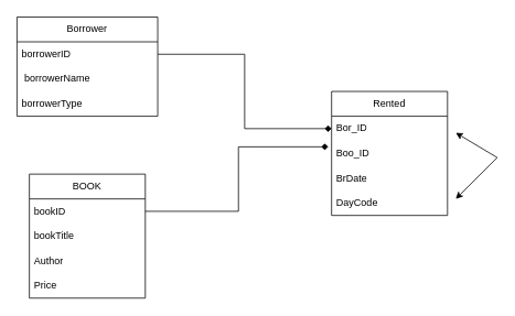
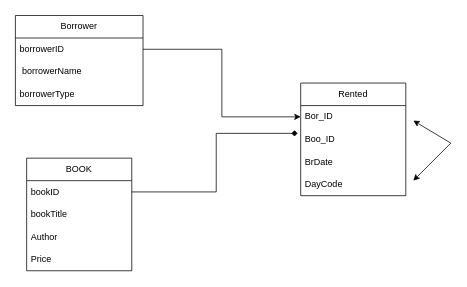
  <mxCell id="0" />
  <mxCell id="1" parent="0" />
  <mxCell id="2" value="Borrower" style="swimlane;fontStyle=0;childLayout=stackLayout;horizontal=1;startSize=30;horizontalStack=0;resizeParent=1;resizeParentMax=0;resizeLast=0;collapsible=1;marginBottom=0;whiteSpace=wrap;html=1;" vertex="1" parent="1"><mxGeometry x="20" y="20" width="170" height="120" as="geometry" /></mxCell>
  <mxCell id="3" value="borrowerID" style="text;strokeColor=none;fillColor=none;align=left;verticalAlign=middle;spacingLeft=4;spacingRight=4;overflow=hidden;points=[[0,0.5],[1,0.5]];portConstraint=eastwest;rotatable=0;whiteSpace=wrap;html=1;" vertex="1" parent="2"><mxGeometry y="30" width="170" height="30" as="geometry" /></mxCell>
  <mxCell id="4" value="&amp;nbsp;borrowerName" style="text;strokeColor=none;fillColor=none;align=left;verticalAlign=middle;spacingLeft=4;spacingRight=4;overflow=hidden;points=[[0,0.5],[1,0.5]];portConstraint=eastwest;rotatable=0;whiteSpace=wrap;html=1;" vertex="1" parent="2"><mxGeometry y="60" width="170" height="30" as="geometry" /></mxCell>
  <mxCell id="5" value="borrowerType" style="text;strokeColor=none;fillColor=none;align=left;verticalAlign=middle;spacingLeft=4;spacingRight=4;overflow=hidden;points=[[0,0.5],[1,0.5]];portConstraint=eastwest;rotatable=0;whiteSpace=wrap;html=1;" vertex="1" parent="2"><mxGeometry y="90" width="170" height="30" as="geometry" /></mxCell>
  <mxCell id="6" value="BOOK" style="swimlane;fontStyle=0;childLayout=stackLayout;horizontal=1;startSize=30;horizontalStack=0;resizeParent=1;resizeParentMax=0;resizeLast=0;collapsible=1;marginBottom=0;whiteSpace=wrap;html=1;" vertex="1" parent="1"><mxGeometry x="35" y="210" width="140" height="150" as="geometry" /></mxCell>
  <mxCell id="7" value="bookID" style="text;strokeColor=none;fillColor=none;align=left;verticalAlign=middle;spacingLeft=4;spacingRight=4;overflow=hidden;points=[[0,0.5],[1,0.5]];portConstraint=eastwest;rotatable=0;whiteSpace=wrap;html=1;" vertex="1" parent="6"><mxGeometry y="30" width="140" height="30" as="geometry" /></mxCell>
  <mxCell id="8" value="bookTitle" style="text;strokeColor=none;fillColor=none;align=left;verticalAlign=middle;spacingLeft=4;spacingRight=4;overflow=hidden;points=[[0,0.5],[1,0.5]];portConstraint=eastwest;rotatable=0;whiteSpace=wrap;html=1;" vertex="1" parent="6"><mxGeometry y="60" width="140" height="30" as="geometry" /></mxCell>
  <mxCell id="9" value="Author" style="text;strokeColor=none;fillColor=none;align=left;verticalAlign=middle;spacingLeft=4;spacingRight=4;overflow=hidden;points=[[0,0.5],[1,0.5]];portConstraint=eastwest;rotatable=0;whiteSpace=wrap;html=1;" vertex="1" parent="6"><mxGeometry y="90" width="140" height="30" as="geometry" /></mxCell>
  <mxCell id="10" value="Price" style="text;strokeColor=none;fillColor=none;align=left;verticalAlign=middle;spacingLeft=4;spacingRight=4;overflow=hidden;points=[[0,0.5],[1,0.5]];portConstraint=eastwest;rotatable=0;whiteSpace=wrap;html=1;" vertex="1" parent="6"><mxGeometry y="120" width="140" height="30" as="geometry" /></mxCell>
  <mxCell id="11" value="Rented" style="swimlane;fontStyle=0;childLayout=stackLayout;horizontal=1;startSize=30;horizontalStack=0;resizeParent=1;resizeParentMax=0;resizeLast=0;collapsible=1;marginBottom=0;whiteSpace=wrap;html=1;" vertex="1" parent="1"><mxGeometry x="400" y="110" width="140" height="150" as="geometry" /></mxCell>
  <mxCell id="12" value="Bor_ID" style="text;strokeColor=none;fillColor=none;align=left;verticalAlign=middle;spacingLeft=4;spacingRight=4;overflow=hidden;points=[[0,0.5],[1,0.5]];portConstraint=eastwest;rotatable=0;whiteSpace=wrap;html=1;" vertex="1" parent="11"><mxGeometry y="30" width="140" height="30" as="geometry" /></mxCell>
  <mxCell id="13" value="Boo_ID" style="text;strokeColor=none;fillColor=none;align=left;verticalAlign=middle;spacingLeft=4;spacingRight=4;overflow=hidden;points=[[0,0.5],[1,0.5]];portConstraint=eastwest;rotatable=0;whiteSpace=wrap;html=1;" vertex="1" parent="11"><mxGeometry y="60" width="140" height="30" as="geometry" /></mxCell>
  <mxCell id="14" value="BrDate" style="text;strokeColor=none;fillColor=none;align=left;verticalAlign=middle;spacingLeft=4;spacingRight=4;overflow=hidden;points=[[0,0.5],[1,0.5]];portConstraint=eastwest;rotatable=0;whiteSpace=wrap;html=1;" vertex="1" parent="11"><mxGeometry y="90" width="140" height="30" as="geometry" /></mxCell>
  <mxCell id="15" value="DayCode" style="text;strokeColor=none;fillColor=none;align=left;verticalAlign=middle;spacingLeft=4;spacingRight=4;overflow=hidden;points=[[0,0.5],[1,0.5]];portConstraint=eastwest;rotatable=0;whiteSpace=wrap;html=1;" vertex="1" parent="11"><mxGeometry y="120" width="140" height="30" as="geometry" /></mxCell>
- <mxCell id="16" style="edgeStyle=orthogonalEdgeStyle;rounded=0;orthogonalLoop=1;jettySize=auto;html=1;entryX=0;entryY=0.5;entryDx=0;entryDy=0;endArrow=diamond;" edge="1" parent="1" source="3" target="12"><mxGeometry relative="1" as="geometry" /></mxCell>
+ <mxCell id="16" style="edgeStyle=orthogonalEdgeStyle;rounded=0;orthogonalLoop=1;jettySize=auto;html=1;entryX=0;entryY=0.5;entryDx=0;entryDy=0;" edge="1" parent="1" source="3" target="12"><mxGeometry relative="1" as="geometry" /></mxCell>
  <mxCell id="17" style="edgeStyle=orthogonalEdgeStyle;rounded=0;orthogonalLoop=1;jettySize=auto;html=1;entryX=-0.029;entryY=0.233;entryDx=0;entryDy=0;entryPerimeter=0;endArrow=diamond;" edge="1" parent="1" source="7" target="13"><mxGeometry relative="1" as="geometry" /></mxCell>
  <mxCell id="18" value="" style="endArrow=classic;startArrow=classic;html=1;rounded=0;" edge="1" parent="1"><mxGeometry width="50" height="50" relative="1" as="geometry"><mxPoint x="550" y="240" as="sourcePoint" /><mxPoint x="550" y="160" as="targetPoint" /><Array as="points"><mxPoint x="600" y="190" /></Array></mxGeometry></mxCell>
